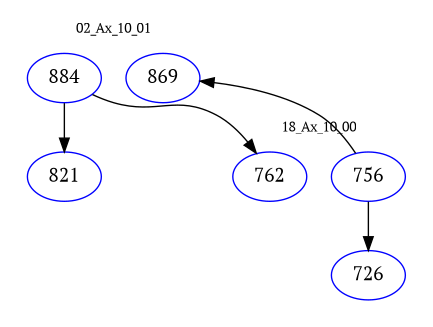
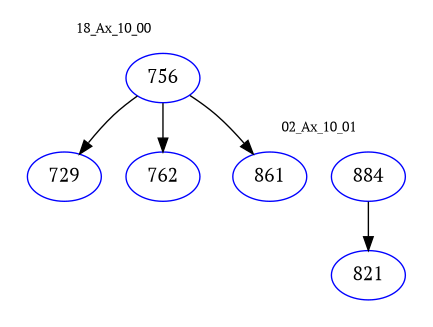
  digraph {
    fontname="PT Serif"
    node [color=blue fontname="PT Serif"]
    edge [color=black fontname="PT Serif"]
    n1 [label=884]
-   n2 [label=869]
+   n2 [label=861]
    n3 [label=821]
    n4 [label=756]
-   n5 [label=726]
+   n5 [label=729]
    n6 [label=762]
    subgraph cluster_1 {
      color=white
      fontsize=10
      label="02_Ax_10_01"
      n1
      n2
      n3
    }
    subgraph cluster_2 {
      color=white
      fontsize=10
      label="18_Ax_10_00"
      n4
      n5
      n6
    }
    n1 -> n3
    n4 -> n2
    n4 -> n5
-   n1 -> n6
+   n4 -> n6
  }
